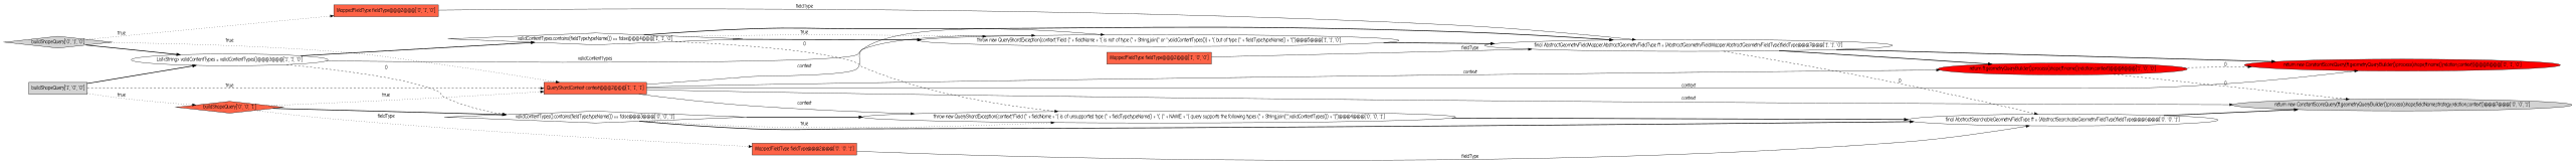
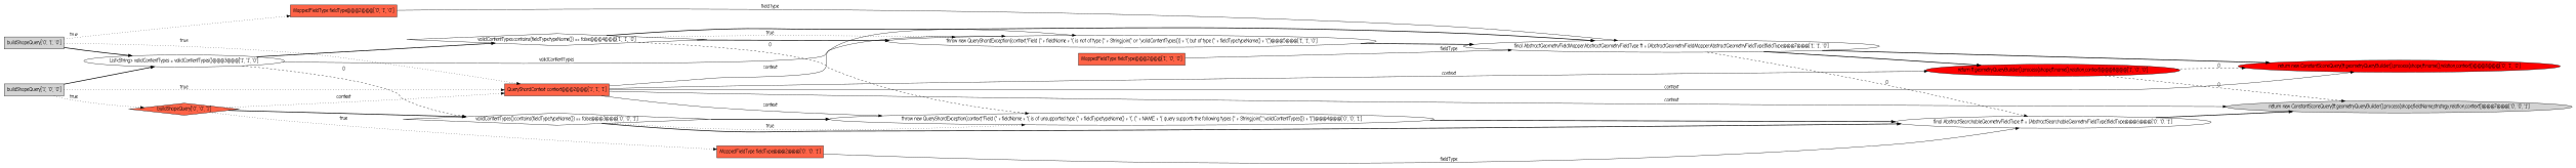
  digraph {
    fontname="Comic Neue"
    rankdir=LR
    node [fillcolor=white fontname="Comic Neue" shape=ellipse style=filled]
    edge [fontname="Comic Neue" style=bold]
-   n1 [fillcolor=lightgray label="buildShapeQuery['0', '1', '0']" shape=diamond]
+   n1 [fillcolor=lightgray label="buildShapeQuery['0', '1', '0']" shape=box]
    n2 [fillcolor=tomato label="MappedFieldType fieldType@@@2@@@['0', '1', '0']" shape=box]
    n3 [fillcolor=tomato label="QueryShardContext context@@@2@@@['1', '1', '1']" shape=box]
    n4 [label="List<String> validContentTypes = validContentTypes()@@@3@@@['1', '1', '0']"]
    n5 [label="final AbstractGeometryFieldMapper.AbstractGeometryFieldType ft = (AbstractGeometryFieldMapper.AbstractGeometryFieldType)fieldType@@@7@@@['1', '1', '0']"]
    n6 [fillcolor=red label="return new ConstantScoreQuery(ft.geometryQueryBuilder().process(shape,ft.name(),relation,context))@@@8@@@['0', '1', '0']"]
    n7 [fillcolor=red label="return ft.geometryQueryBuilder().process(shape,ft.name(),relation,context)@@@8@@@['1', '0', '0']"]
    n8 [label="throw new QueryShardException(context,\"Field (\" + fieldName + \"( is of unsupported type (\" + fieldType.typeName() + \"(. (\" + NAME + \"( query supports the following types (\" + String.join(\",\",validContentTypes()) + \"(\")@@@4@@@['0', '0', '1']"]
    n9 [label="throw new QueryShardException(context,\"Field (\" + fieldName + \"( is not of type (\" + String.join(\" or \",validContentTypes()) + \"( but of type (\" + fieldType.typeName() + \"(\")@@@5@@@['1', '1', '0']"]
    n10 [fillcolor=lightgray label="return new ConstantScoreQuery(ft.geometryQueryBuilder().process(shape,fieldName,strategy,relation,context))@@@7@@@['0', '0', '1']"]
    n11 [label="validContentTypes().contains(fieldType.typeName()) == false@@@3@@@['0', '0', '1']" shape=diamond]
    n12 [label="validContentTypes.contains(fieldType.typeName()) == false@@@4@@@['1', '1', '0']" shape=diamond]
    n13 [fillcolor=tomato label="MappedFieldType fieldType@@@2@@@['0', '0', '1']" shape=box]
    n14 [label="final AbstractSearchableGeometryFieldType ft = (AbstractSearchableGeometryFieldType)fieldType@@@6@@@['0', '0', '1']"]
    n15 [fillcolor=tomato label="buildShapeQuery['0', '0', '1']" shape=diamond]
    n16 [fillcolor=lightgray label="buildShapeQuery['1', '0', '0']" shape=box]
    n17 [fillcolor=tomato label="MappedFieldType fieldType@@@2@@@['1', '0', '0']" shape=box]
    n1 -> n2 [label=true style=dotted]
    n1 -> n3 [label=true style=dotted]
    n1 -> n4
    n2 -> n5 [label=fieldType style=solid]
    n3 -> n6 [label=context style=solid]
    n3 -> n7 [label=context style=solid]
    n3 -> n8 [label=context style=solid]
    n3 -> n9 [label=context style=solid]
    n3 -> n10 [label=context style=solid]
    n4 -> n9 [label=validContentTypes style=solid]
    n4 -> n11 [label=0 style=dashed]
    n4 -> n12
    n5 -> n6
    n5 -> n7
    n5 -> n14 [label=0 style=dashed]
    n7 -> n6 [label=0 style=dashed]
    n7 -> n10 [label=0 style=dashed]
    n8 -> n14
    n9 -> n5
    n11 -> n8 [label=true style=dotted]
    n11 -> n8
    n11 -> n14
    n12 -> n5
    n12 -> n8 [label=0 style=dashed]
    n12 -> n9 [label=true style=dotted]
    n12 -> n9
    n13 -> n14 [label=fieldType style=solid]
    n14 -> n10
-   n15 -> n3 [label=true style=dotted]
+   n15 -> n3 [label=context style=dotted]
    n15 -> n11
-   n15 -> n13 [label=fieldType style=dotted]
-   n16 -> n3 [label=true style=dashed]
+   n15 -> n13 [label=true style=dotted]
+   n16 -> n3 [label=true style=dotted]
    n16 -> n4
    n16 -> n15 [label=true style=dotted]
    n17 -> n5 [label=fieldType style=solid]
  }
